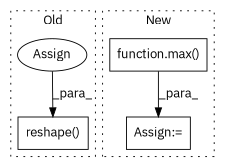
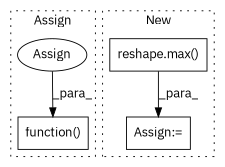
  digraph {
    fontname="IBM Plex Sans"
    node [a=75 fontname="IBM Plex Sans" shape=box]
    edge [fontname="IBM Plex Sans"]
-   n1 [l="29,1" label="reshape()" s="19141,19172"]
+   n1 [l="29,1" label="function()" s="19141,19172"]
    n2 [a=76 l=2 label=Assign s=19170 shape=ellipse]
-   n3 [l="4,23" label="function.max()" s="19397,19409"]
+   n3 [l="4,23" label="reshape.max()" s="19397,19409"]
    n4 [a=68 l=3 label="Assign:=" s=19454]
    subgraph cluster_1 {
-     label=Old
+     label=Assign
      style=dotted
      n1
      n2
    }
    subgraph cluster_2 {
      label=New
      style=dotted
      n3
      n4
    }
    n2 -> n1 [label=_para_]
    n3 -> n4 [label=_para_]
  }
